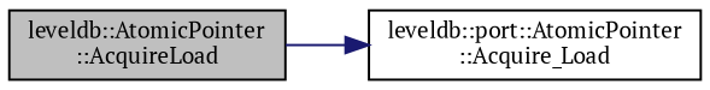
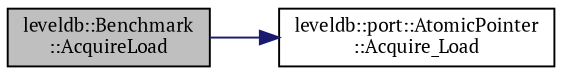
  digraph {
    rankdir=LR
    fontname="PT Serif"
    node [color=black fontname="PT Serif" fontsize=10 shape=record style=filled]
-   n1 [fillcolor=grey75 fontcolor=black height=0.2 label="leveldb::AtomicPointer\l::AcquireLoad" width=0.4]
+   n1 [fillcolor=grey75 fontcolor=black height=0.2 label="leveldb::Benchmark\l::AcquireLoad" width=0.4]
    n2 [fillcolor=white height=0.2 label="leveldb::port::AtomicPointer\l::Acquire_Load" width=0.4]
    n1 -> n2 [color=midnightblue fontname="PT Serif" fontsize=10 labelfontname=Helvetica labelfontsize=10 style=solid]
  }
